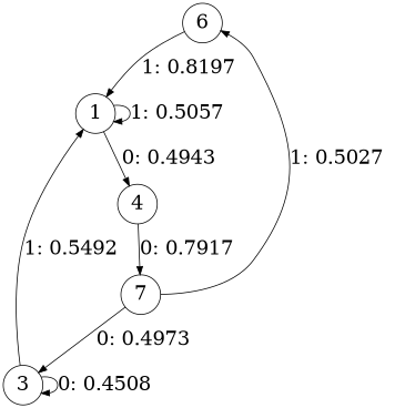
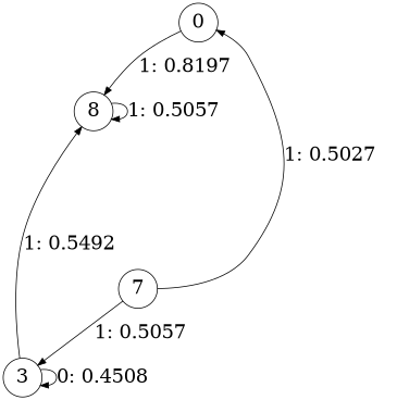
  digraph {
    node [fontsize=24 shape=circle]
    edge [fontsize=24]
-   0 [label=6]
-   1
-   4
+   0
+   1 [label=8]
    n4 [label=7]
    3
    0 -> 1 [label="1: 0.8197   "]
    1 -> 1 [label="1: 0.5057   "]
-   1 -> 4 [label="0: 0.4943   "]
-   4 -> n4 [label="0: 0.7917   "]
    n4 -> 0 [label="1: 0.5027   "]
-   n4 -> 3 [label="0: 0.4973   "]
+   n4 -> 3 [label="1: 0.5057   "]
    3 -> 1 [label="1: 0.5492   "]
    3 -> 3 [label="0: 0.4508   "]
  }
